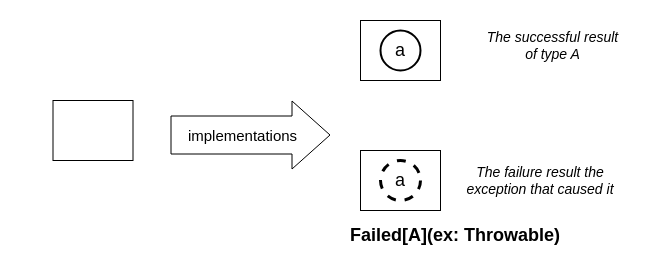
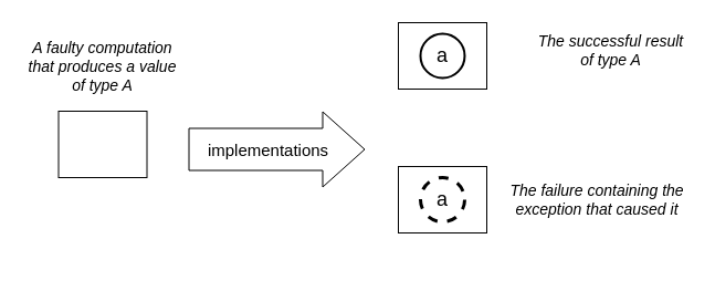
  <mxCell id="0" />
  <mxCell id="1" parent="0" />
  <mxCell id="2" value="" style="rounded=0;whiteSpace=wrap;html=1;" vertex="1" parent="1"><mxGeometry x="52.5" y="100" width="80" height="60" as="geometry" /></mxCell>
+ <mxCell id="3" value="&lt;font style=&quot;font-size: 14px&quot;&gt;&lt;i&gt;A faulty computation that produces a value of type A&lt;/i&gt;&lt;/font&gt;" style="text;html=1;strokeColor=none;fillColor=none;align=center;verticalAlign=middle;whiteSpace=wrap;rounded=0;" vertex="1" parent="1"><mxGeometry x="20" y="45" width="145" height="30" as="geometry" /></mxCell>
  <mxCell id="4" value="" style="rounded=0;whiteSpace=wrap;html=1;strokeWidth=1;perimeterSpacing=0;" vertex="1" parent="1"><mxGeometry x="360" y="20" width="80" height="60" as="geometry" /></mxCell>
  <mxCell id="5" value="&lt;font style=&quot;font-size: 18px&quot;&gt;a&lt;/font&gt;" style="ellipse;whiteSpace=wrap;html=1;aspect=fixed;strokeWidth=2;" vertex="1" parent="1"><mxGeometry x="380" y="30" width="40" height="40" as="geometry" /></mxCell>
  <mxCell id="6" value="" style="rounded=0;whiteSpace=wrap;html=1;strokeWidth=1;" vertex="1" parent="1"><mxGeometry x="360" y="150" width="80" height="60" as="geometry" /></mxCell>
  <mxCell id="7" value="&lt;font style=&quot;font-size: 18px&quot;&gt;a&lt;/font&gt;" style="ellipse;whiteSpace=wrap;html=1;aspect=fixed;dashed=1;strokeWidth=3;" vertex="1" parent="1"><mxGeometry x="380" y="160" width="40" height="40" as="geometry" /></mxCell>
  <mxCell id="8" value="" style="shape=flexArrow;endArrow=classic;html=1;rounded=0;width=38;endSize=12.33;endWidth=29;" edge="1" parent="1"><mxGeometry width="50" height="50" relative="1" as="geometry"><mxPoint x="170" y="134.5" as="sourcePoint" /><mxPoint x="330" y="134.5" as="targetPoint" /></mxGeometry></mxCell>
  <mxCell id="9" value="&lt;font style=&quot;font-size: 15px&quot;&gt;implementations&lt;/font&gt;" style="edgeLabel;html=1;align=center;verticalAlign=middle;resizable=0;points=[];" vertex="1" connectable="0" parent="8"><mxGeometry x="-0.267" y="-2" relative="1" as="geometry"><mxPoint x="12" y="-2" as="offset" /></mxGeometry></mxCell>
- <mxCell id="10" value="&lt;font style=&quot;font-size: 18px&quot;&gt;&lt;b&gt;Failed[A](ex: Throwable)&lt;/b&gt;&lt;/font&gt;" style="text;html=1;strokeColor=none;fillColor=none;align=center;verticalAlign=middle;whiteSpace=wrap;rounded=0;" vertex="1" parent="1"><mxGeometry x="340" y="220" width="230" height="30" as="geometry" /></mxCell>
  <mxCell id="11" value="&lt;font style=&quot;font-size: 14px&quot;&gt;&lt;i&gt;The successful result of type A&lt;/i&gt;&lt;/font&gt;" style="text;html=1;strokeColor=none;fillColor=none;align=center;verticalAlign=middle;whiteSpace=wrap;rounded=0;" vertex="1" parent="1"><mxGeometry x="480" y="30" width="145" height="30" as="geometry" /></mxCell>
- <mxCell id="12" value="&lt;font style=&quot;font-size: 14px&quot;&gt;&lt;i&gt;The failure result the exception that caused it&lt;/i&gt;&lt;/font&gt;" style="text;html=1;strokeColor=none;fillColor=none;align=center;verticalAlign=middle;whiteSpace=wrap;rounded=0;" vertex="1" parent="1"><mxGeometry x="460" y="165" width="160" height="30" as="geometry" /></mxCell>
+ <mxCell id="12" value="&lt;font style=&quot;font-size: 14px&quot;&gt;&lt;i&gt;The failure containing the exception that caused it&lt;/i&gt;&lt;/font&gt;" style="text;html=1;strokeColor=none;fillColor=none;align=center;verticalAlign=middle;whiteSpace=wrap;rounded=0;" vertex="1" parent="1"><mxGeometry x="460" y="165" width="160" height="30" as="geometry" /></mxCell>
